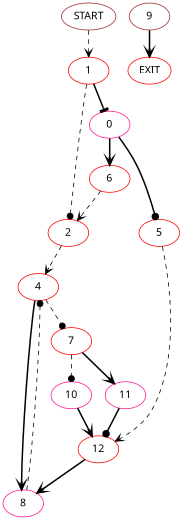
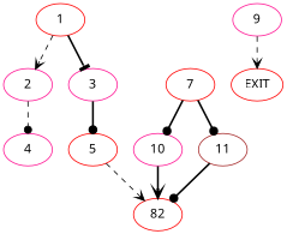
  digraph {
    fontname="Noto Sans"
    node [color=red fontname="Noto Sans"]
    edge [arrowhead=vee fontname="Noto Sans" style=dashed]
-   n1 [color=brown label=START]
    1
-   2
-   3 [color=deeppink label=0]
+   2 [color=deeppink]
+   3 [color=deeppink]
    n5 [label=EXIT]
-   4
+   4 [color=deeppink]
    5
-   6
    7
-   8 [color=deeppink]
-   12
+   12 [label=82]
    10 [color=deeppink]
-   11 [color=deeppink]
-   9 [color=brown]
-   n1 -> 1
-   1 -> 2 [arrowhead=dot]
+   11 [color=brown]
+   9 [color=deeppink]
+   1 -> 2
    1 -> 3 [arrowhead=tee style=bold]
-   2 -> 4
+   2 -> 4 [arrowhead=dot]
    3 -> 5 [arrowhead=dot style=bold]
-   3 -> 6 [style=bold]
-   4 -> 7 [arrowhead=dot]
-   4 -> 8 [style=bold]
    5 -> 12
-   6 -> 2
-   7 -> 10 [arrowhead=dot]
-   7 -> 11 [style=bold]
-   8 -> 4 [arrowhead=dot]
-   12 -> 8 [style=bold]
+   7 -> 10 [arrowhead=dot style=bold]
+   7 -> 11 [arrowhead=dot style=bold]
    10 -> 12 [style=bold]
    11 -> 12 [arrowhead=dot style=bold]
-   9 -> n5 [style=bold]
+   9 -> n5
  }
